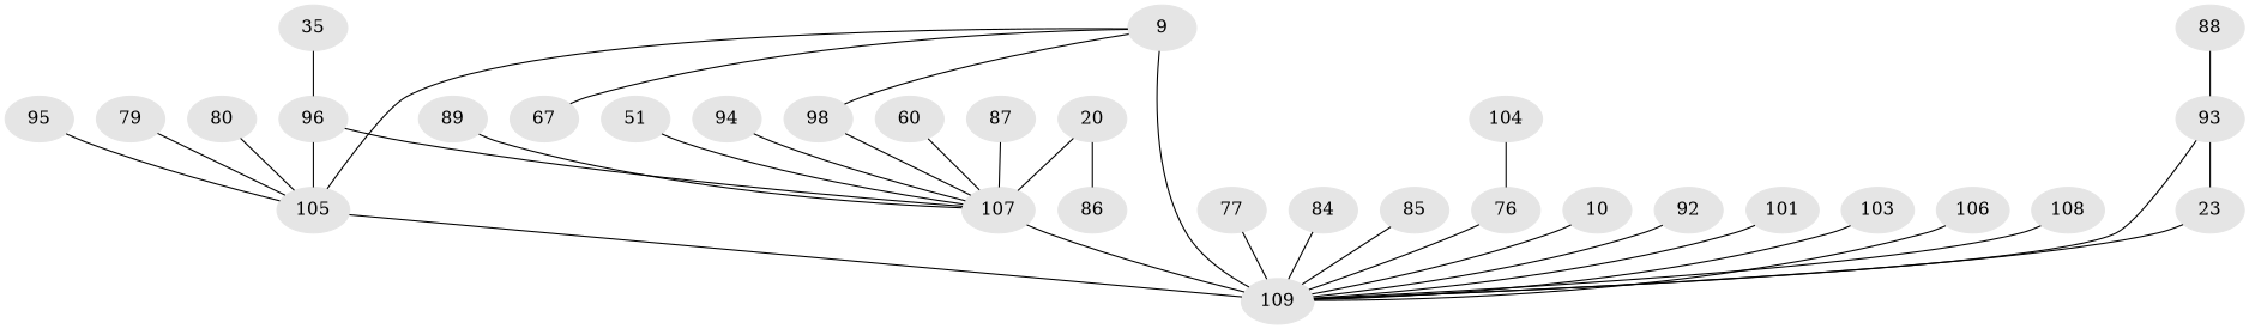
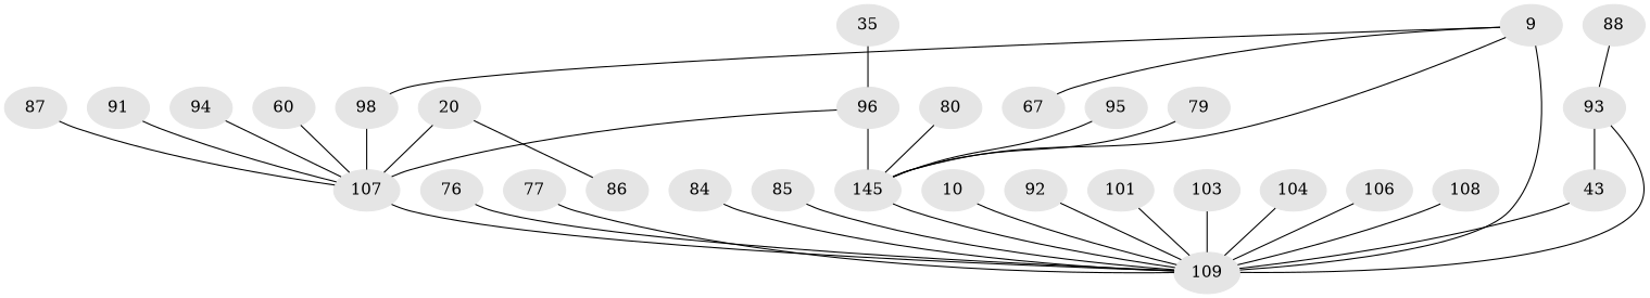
  graph {
    node [color=gray90 style=filled]
    9 [super="+7"]
    67
    98 [super="+83"]
-   105 [super="+61+4+29+45+49"]
+   105 [super="+61+4+29+45+49" label=145]
    109 [super="+58+38+99+100+43+46+53+56+62+66+71"]
    107 [super="+70+96+28+34+102+48+57"]
    20 [super="+18"]
    86
-   23 [super="+22"]
+   23 [super="+22" label=43]
    n10 [label=96 super="+5"]
    35
    60
    76 [super="+37"]
    77
    79
    80 [super="+50"]
    84
    85
    87
    88 [super="+65"]
    93 [super="+51+78"]
-   89
    n23 [label=10]
-   91 [super="+81" label=51]
+   91 [super="+81"]
    92
    94
    95
    101 [super="+82"]
    103
    104 [super="+39"]
    106 [super="+63"]
    108
    9 -- 67
    9 -- 98 [weight=2]
    9 -- 105
    9 -- 109 [weight=6]
    98 -- 107 [weight=3]
    105 -- 109 [weight=5]
    107 -- 109 [weight=6]
    20 -- 107 [weight=6]
    20 -- 86
    23 -- 109 [weight=7]
    n10 -- 105 [weight=6]
    n10 -- 107
    35 -- n10
    60 -- 107
    76 -- 109
    77 -- 109
    79 -- 105
    80 -- 105
    84 -- 109
    85 -- 109
    87 -- 107
    88 -- 93
    93 -- 109 [weight=2]
    93 -- 23 [weight=4]
-   89 -- 107
    n23 -- 109
    91 -- 107
    92 -- 109
    94 -- 107
    95 -- 105
    101 -- 109
    103 -- 109
-   104 -- 76
+   104 -- 109
    106 -- 109
    108 -- 109
  }
